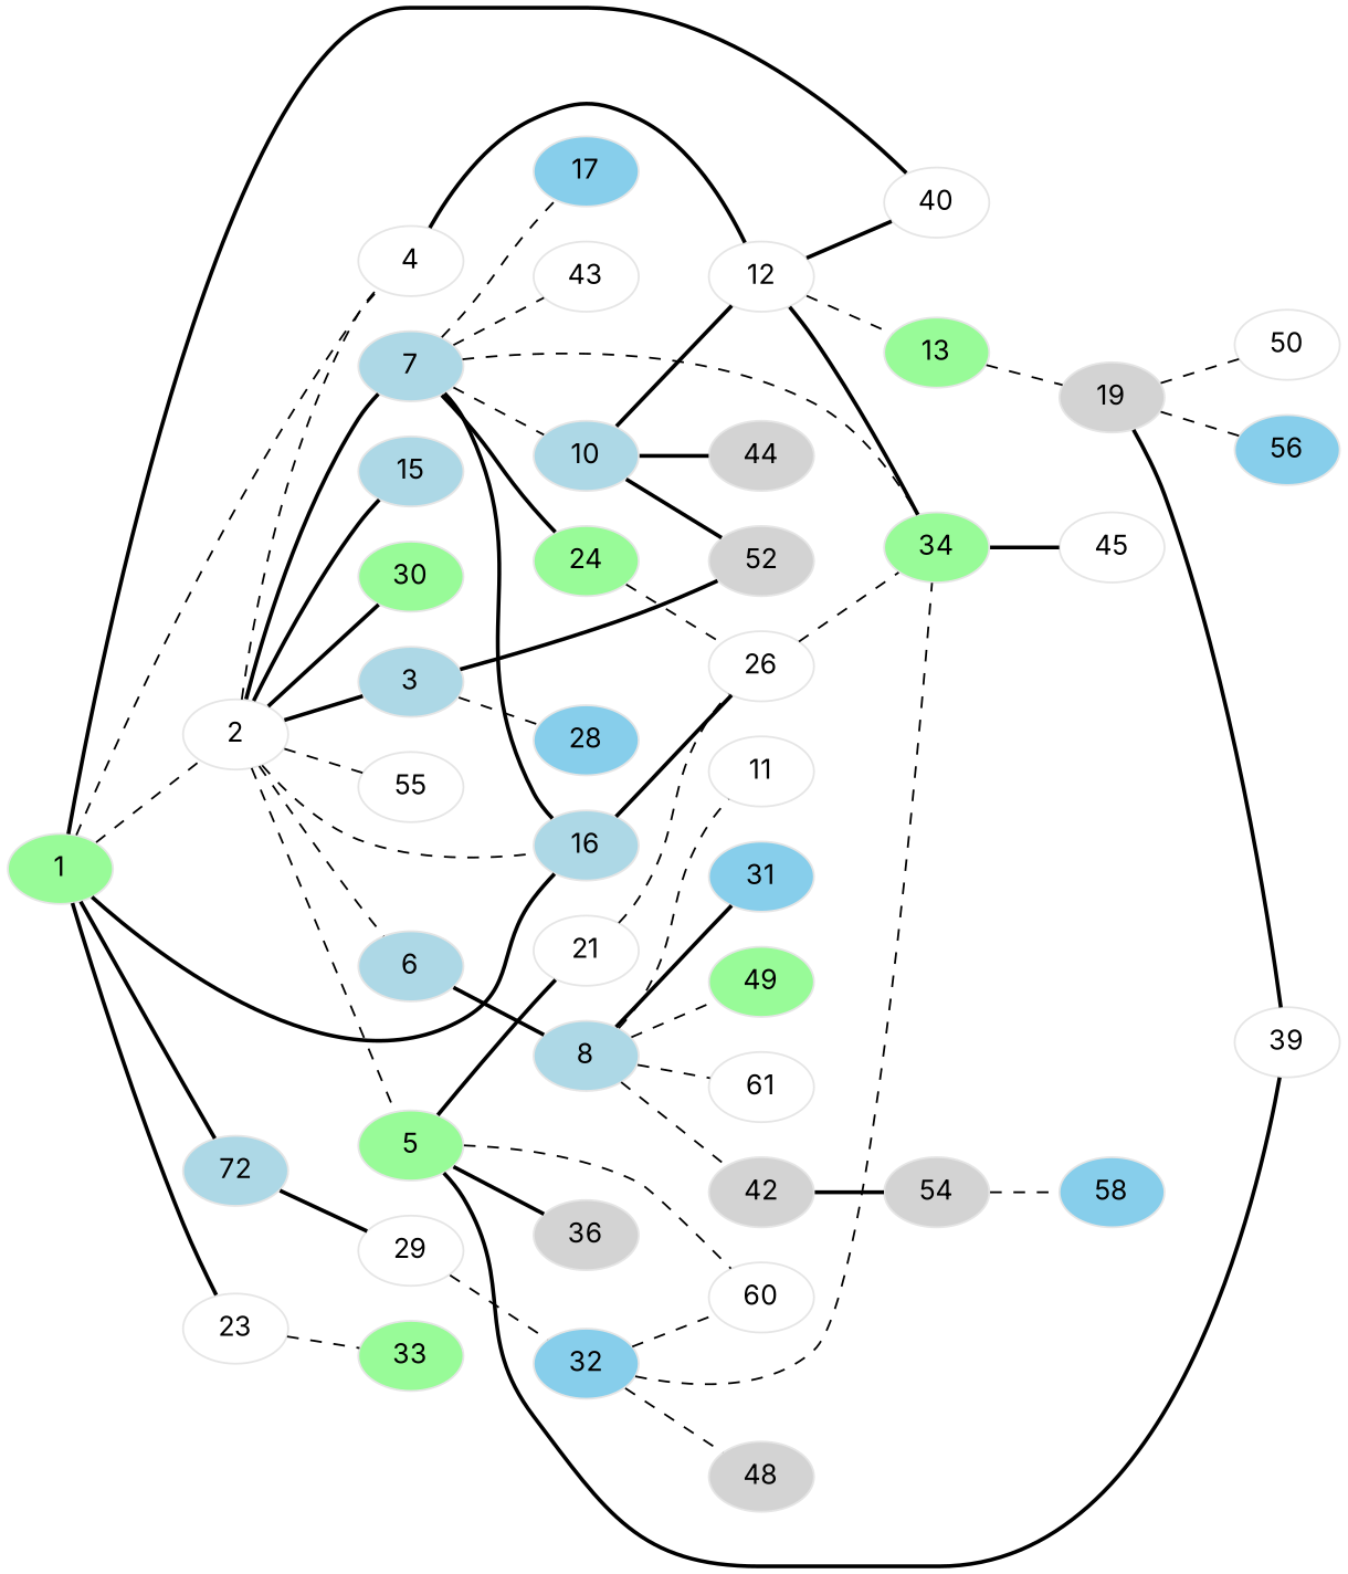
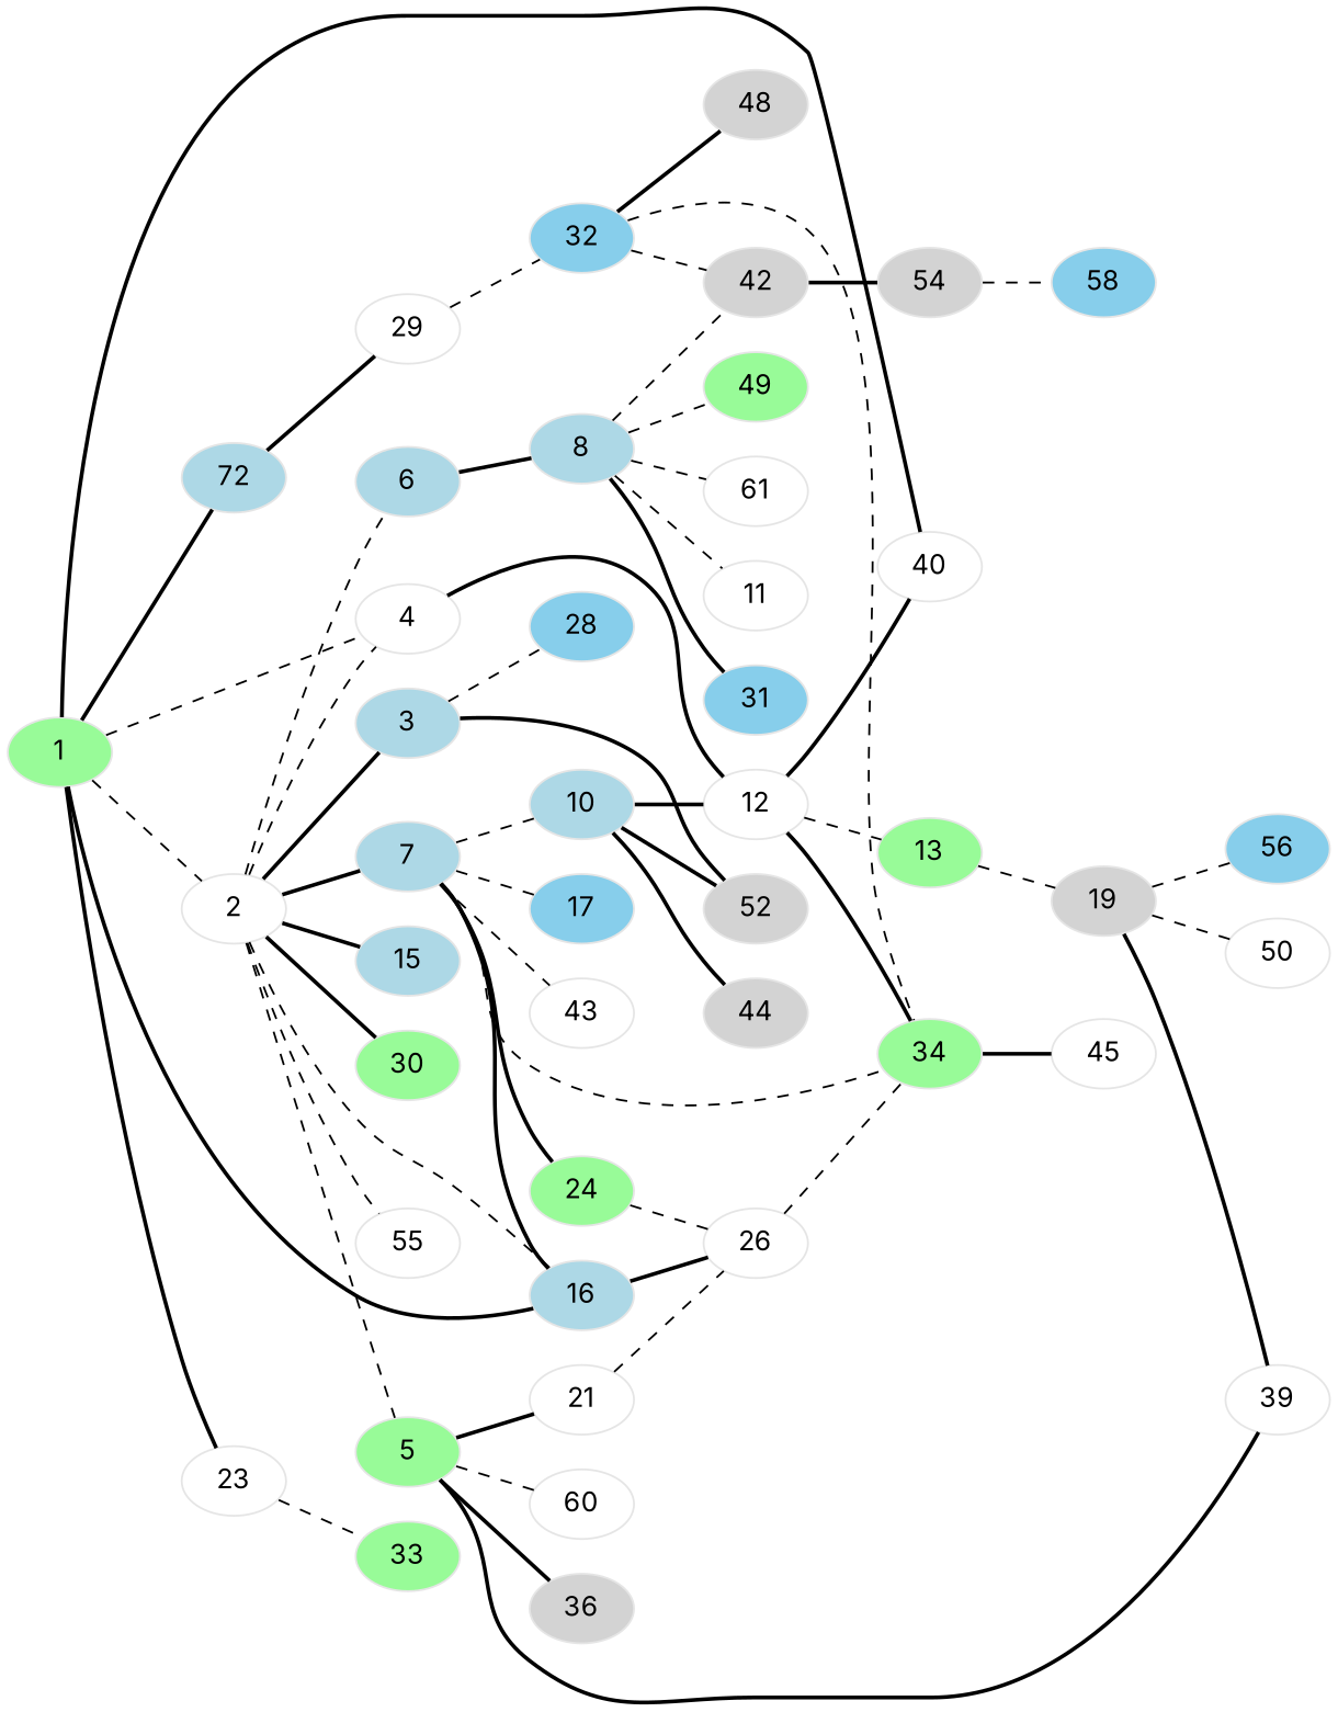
  graph {
    fontname=Inter
    rankdir=LR
    node [color=gray90 fillcolor=white fontname=Inter style=filled]
    edge [fontname=Inter style=dashed]
    1 [fillcolor=palegreen super="+18"]
    2 [super="+46"]
    4
    16 [fillcolor=lightblue]
    n5 [fillcolor=lightblue label=72]
    23
    40 [super="+51"]
    3 [fillcolor=lightblue super="+25"]
    5 [fillcolor=palegreen super="+59"]
    6 [fillcolor=lightblue]
    7 [fillcolor=lightblue super="+14"]
    15 [fillcolor=lightblue]
    30 [fillcolor=palegreen]
    55
    12 [super="+20"]
    26 [super="+35"]
    29 [super="+57"]
    33 [fillcolor=palegreen]
    28 [fillcolor=skyblue super="+53"]
    52 [fillcolor=lightgrey]
    21
    36 [fillcolor=lightgrey]
    39 [super="+47"]
    60
    8 [fillcolor=lightblue super="+9"]
    10 [fillcolor=lightblue super="+27"]
    17 [fillcolor=skyblue]
    24 [fillcolor=palegreen]
    34 [fillcolor=palegreen super="+41"]
    43
    13 [fillcolor=palegreen]
    11
    31 [fillcolor=skyblue]
    42 [fillcolor=lightgrey]
    49 [fillcolor=palegreen]
    61
    44 [fillcolor=lightgrey]
    45
    54 [fillcolor=lightgrey]
    19 [fillcolor=lightgrey super="+37"]
    50
    56 [fillcolor=skyblue]
    32 [fillcolor=skyblue super="+38"]
    48 [fillcolor=lightgrey]
    58 [fillcolor=skyblue]
    1 -- 2
    1 -- 4
    1 -- 16 [style=bold]
    1 -- n5 [style=bold]
    1 -- 23 [style=bold]
    1 -- 40 [style=bold]
    2 -- 4
    2 -- 16
    2 -- 3 [style=bold]
    2 -- 5
    2 -- 6
    2 -- 7 [style=bold]
    2 -- 15 [style=bold]
    2 -- 30 [style=bold]
    2 -- 55
    4 -- 12 [style=bold]
    16 -- 26 [style=bold]
    n5 -- 29 [style=bold]
    23 -- 33
    3 -- 28
    3 -- 52 [style=bold]
    5 -- 21 [style=bold]
    5 -- 36 [style=bold]
    5 -- 39 [style=bold]
    5 -- 60
    6 -- 8 [style=bold]
    7 -- 16 [style=bold]
    7 -- 10
    7 -- 17
    7 -- 24 [style=bold]
    7 -- 34
    7 -- 43
    12 -- 40 [style=bold]
    12 -- 34 [style=bold]
    12 -- 13
    26 -- 34
    29 -- 32
    21 -- 26
    8 -- 11
    8 -- 31 [style=bold]
    8 -- 42
    8 -- 49
    8 -- 61
    10 -- 12 [style=bold]
    10 -- 52 [style=bold]
    10 -- 44 [style=bold]
    24 -- 26
    34 -- 45 [style=bold]
    13 -- 19
    42 -- 54 [style=bold]
    54 -- 58
    19 -- 39 [style=bold]
    19 -- 50
    19 -- 56
-   32 -- 60
+   32 -- 42
    32 -- 34
-   32 -- 48
+   32 -- 48 [style=bold]
  }
